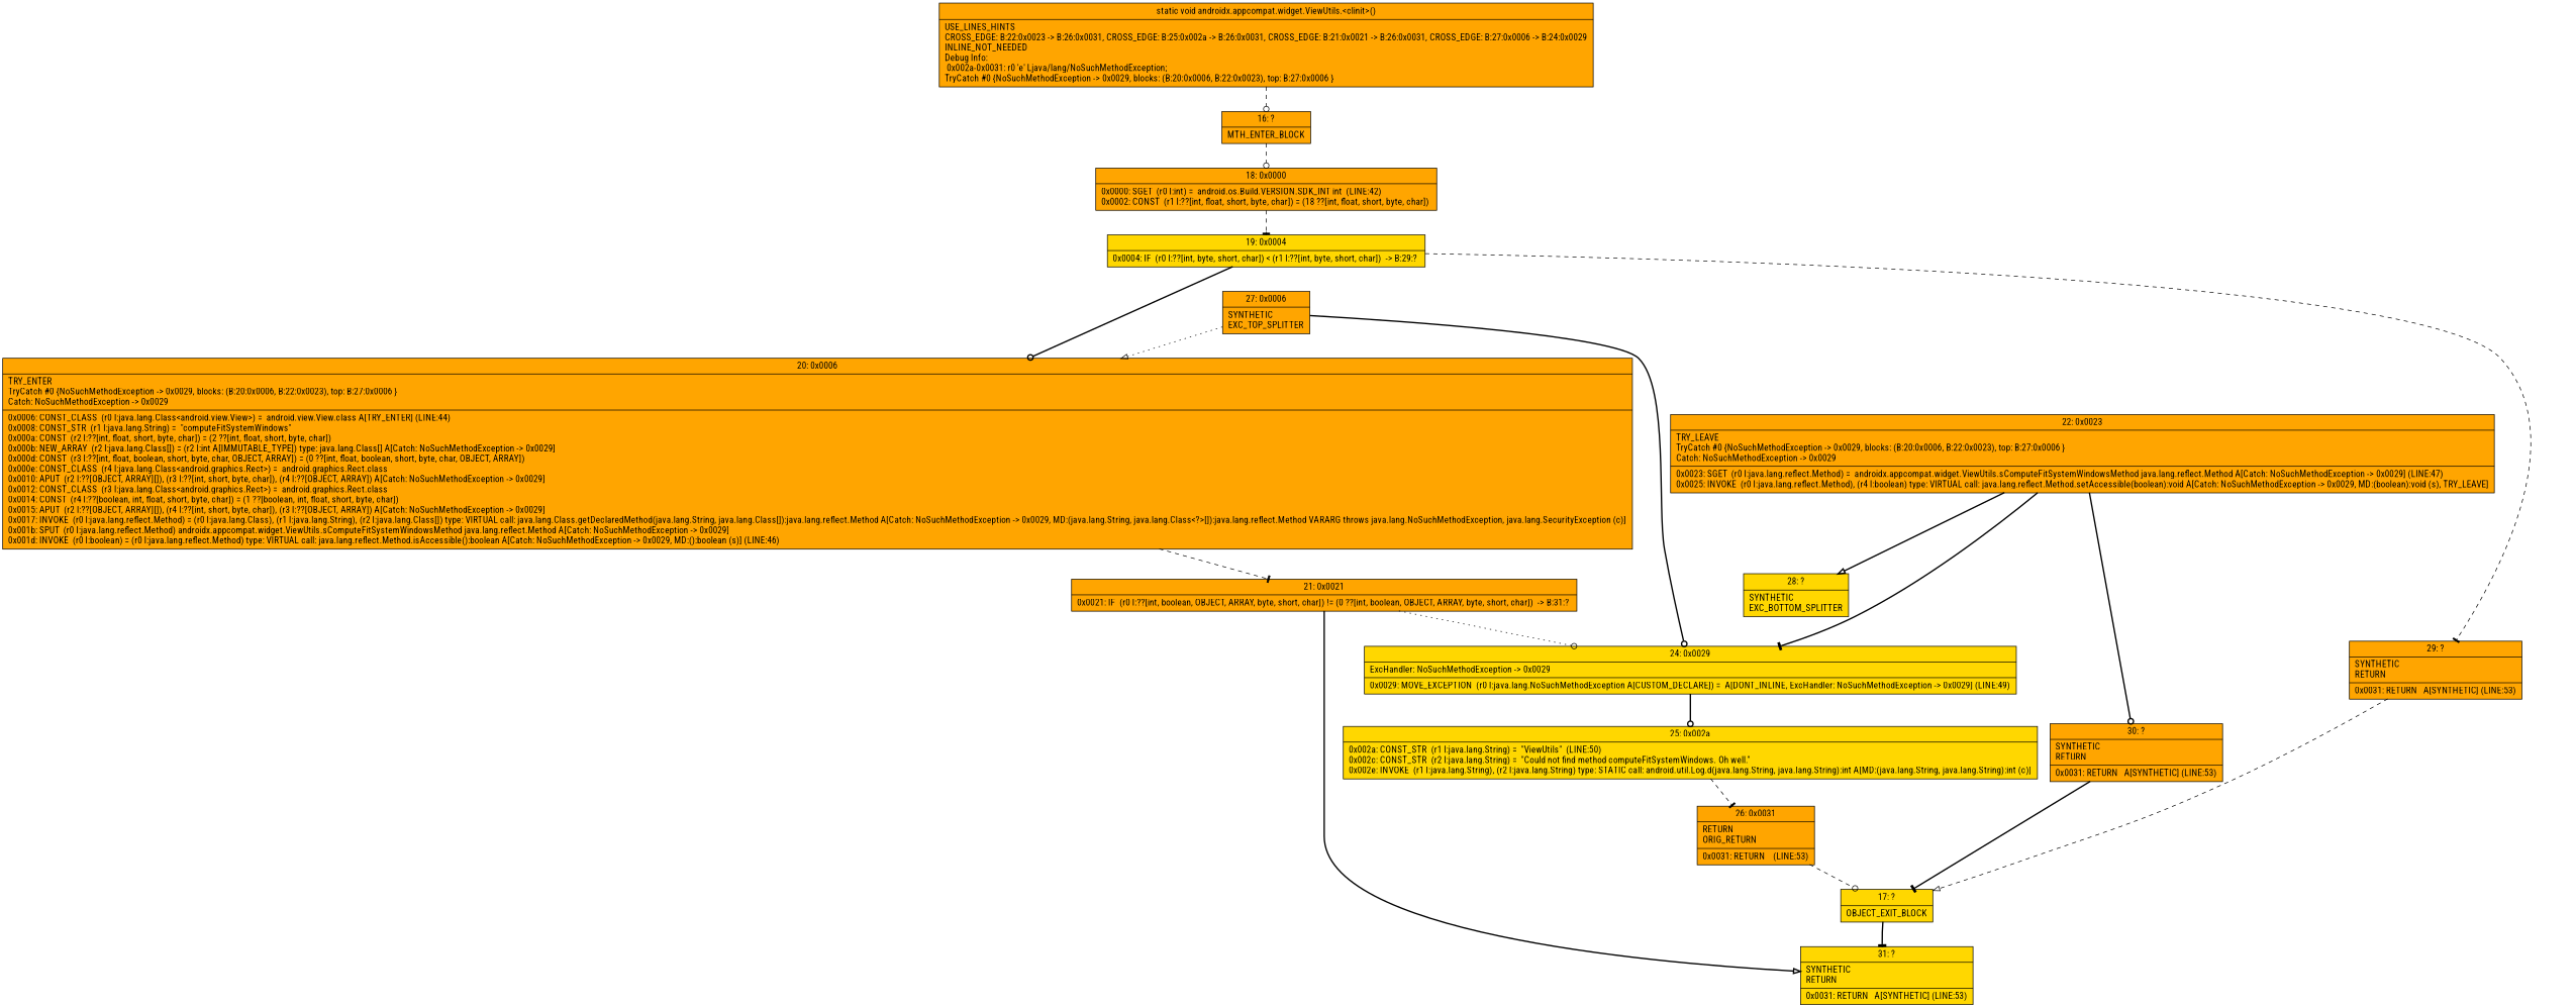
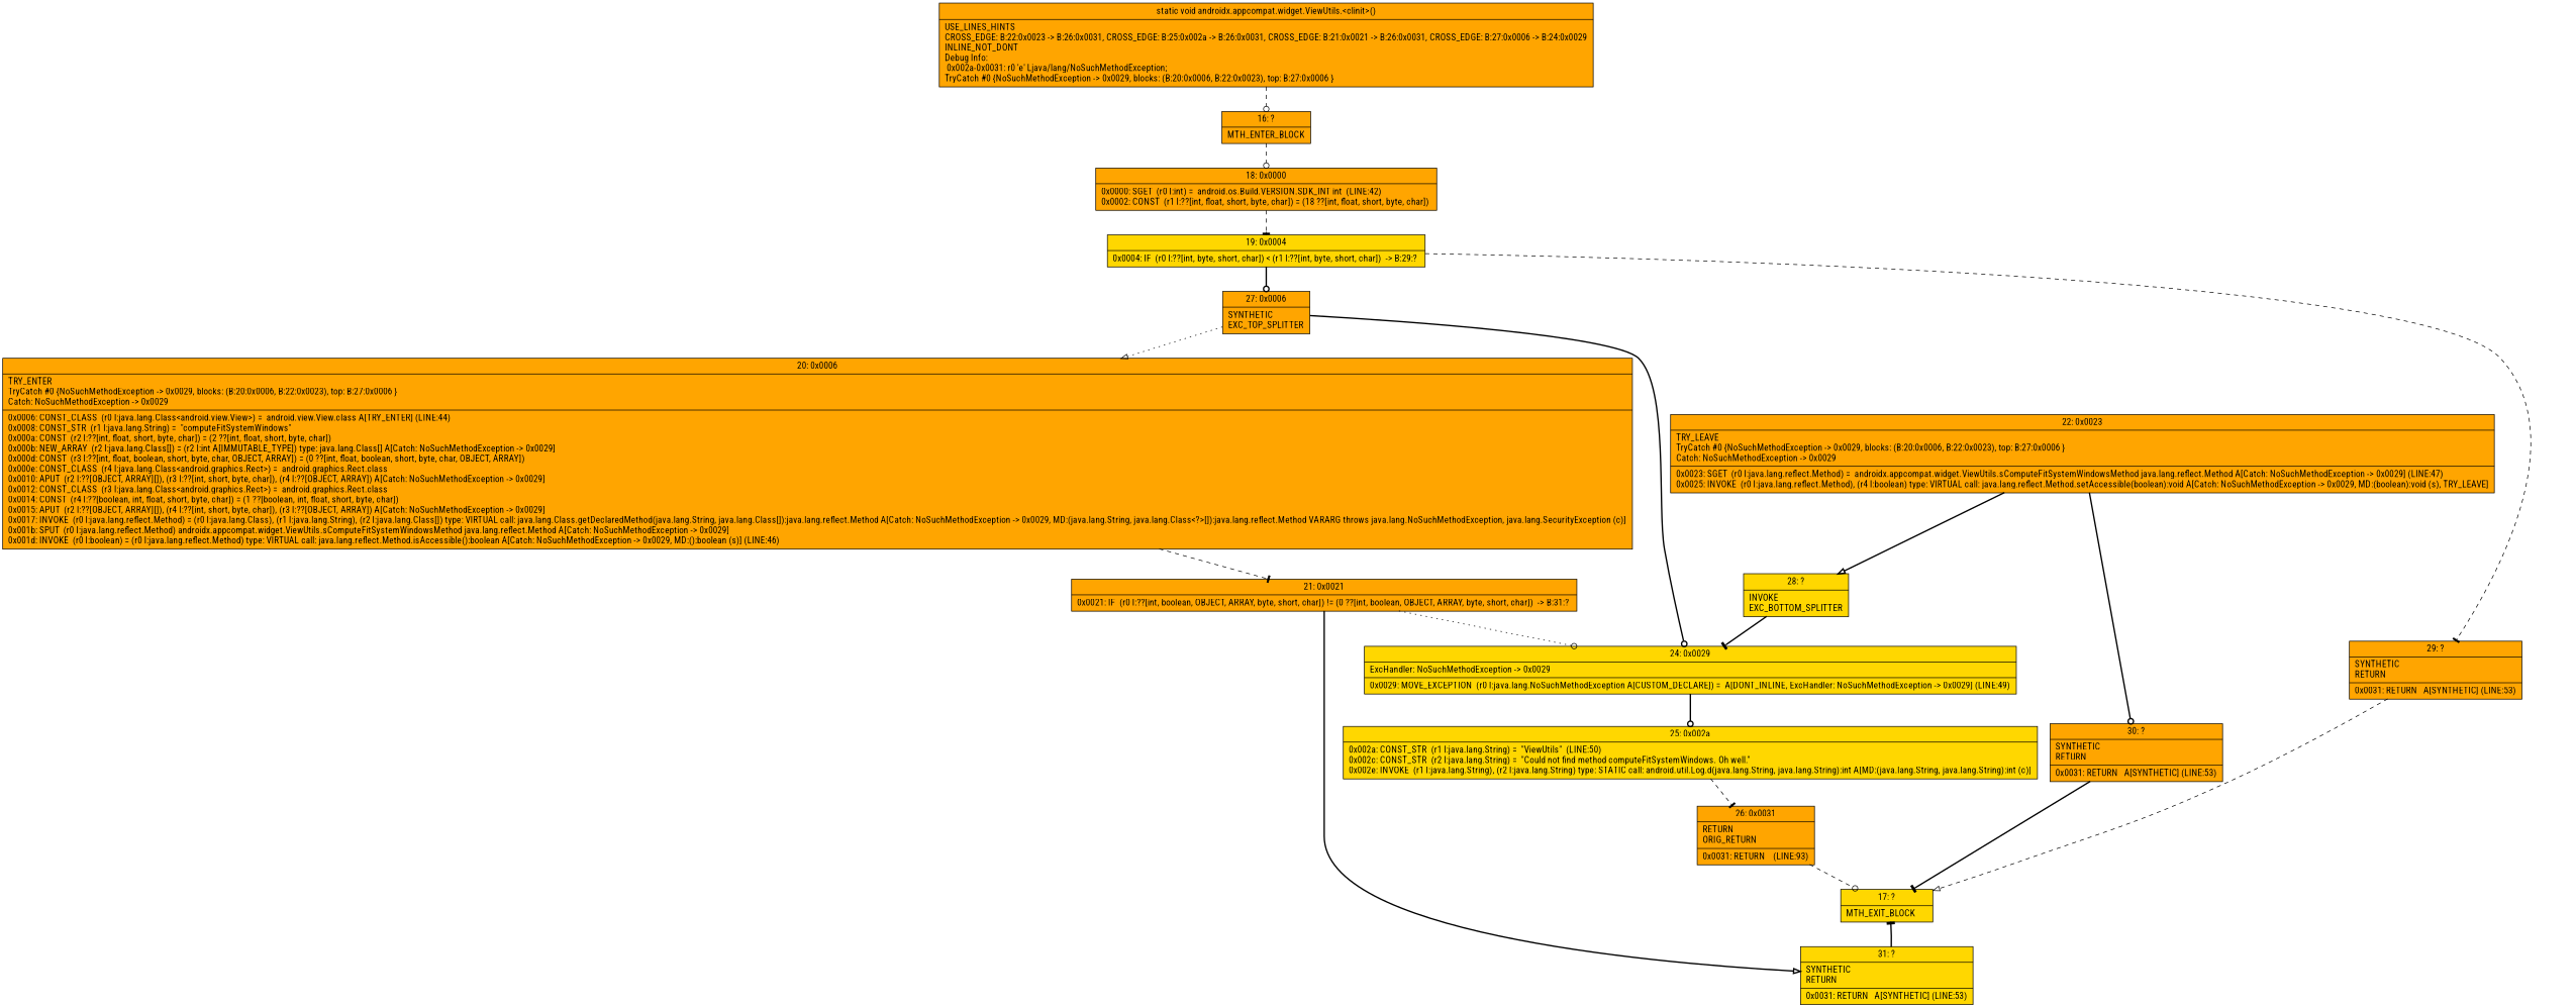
  digraph {
    fontname="Roboto Condensed"
    node [fillcolor=orange fontname="Roboto Condensed" shape=record style=filled]
    edge [arrowhead=odot fontname="Roboto Condensed" style=bold]
    n1 [label="{16\:\ ?|MTH_ENTER_BLOCK\l}"]
    n2 [label="{18\:\ 0x0000|0x0000: SGET  (r0 I:int) =  android.os.Build.VERSION.SDK_INT int  (LINE:42)\l0x0002: CONST  (r1 I:??[int, float, short, byte, char]) = (18 ??[int, float, short, byte, char]) \l}"]
    n3 [fillcolor=gold label="{19\:\ 0x0004|0x0004: IF  (r0 I:??[int, byte, short, char]) \< (r1 I:??[int, byte, short, char])  \-\> B:29:? \l}"]
    n4 [label="{27\:\ 0x0006|SYNTHETIC\lEXC_TOP_SPLITTER\l}"]
    n5 [label="{29\:\ ?|SYNTHETIC\lRETURN\l|0x0031: RETURN   A[SYNTHETIC] (LINE:53)\l}"]
    n6 [label="{20\:\ 0x0006|TRY_ENTER\lTryCatch #0 \{NoSuchMethodException \-\> 0x0029, blocks: (B:20:0x0006, B:22:0x0023), top: B:27:0x0006 \}\lCatch: NoSuchMethodException \-\> 0x0029\l|0x0006: CONST_CLASS  (r0 I:java.lang.Class\<android.view.View\>) =  android.view.View.class A[TRY_ENTER] (LINE:44)\l0x0008: CONST_STR  (r1 I:java.lang.String) =  \"computeFitSystemWindows\" \l0x000a: CONST  (r2 I:??[int, float, short, byte, char]) = (2 ??[int, float, short, byte, char]) \l0x000b: NEW_ARRAY  (r2 I:java.lang.Class[]) = (r2 I:int A[IMMUTABLE_TYPE]) type: java.lang.Class[] A[Catch: NoSuchMethodException \-\> 0x0029]\l0x000d: CONST  (r3 I:??[int, float, boolean, short, byte, char, OBJECT, ARRAY]) = (0 ??[int, float, boolean, short, byte, char, OBJECT, ARRAY]) \l0x000e: CONST_CLASS  (r4 I:java.lang.Class\<android.graphics.Rect\>) =  android.graphics.Rect.class \l0x0010: APUT  (r2 I:??[OBJECT, ARRAY][]), (r3 I:??[int, short, byte, char]), (r4 I:??[OBJECT, ARRAY]) A[Catch: NoSuchMethodException \-\> 0x0029]\l0x0012: CONST_CLASS  (r3 I:java.lang.Class\<android.graphics.Rect\>) =  android.graphics.Rect.class \l0x0014: CONST  (r4 I:??[boolean, int, float, short, byte, char]) = (1 ??[boolean, int, float, short, byte, char]) \l0x0015: APUT  (r2 I:??[OBJECT, ARRAY][]), (r4 I:??[int, short, byte, char]), (r3 I:??[OBJECT, ARRAY]) A[Catch: NoSuchMethodException \-\> 0x0029]\l0x0017: INVOKE  (r0 I:java.lang.reflect.Method) = (r0 I:java.lang.Class), (r1 I:java.lang.String), (r2 I:java.lang.Class[]) type: VIRTUAL call: java.lang.Class.getDeclaredMethod(java.lang.String, java.lang.Class[]):java.lang.reflect.Method A[Catch: NoSuchMethodException \-\> 0x0029, MD:(java.lang.String, java.lang.Class\<?\>[]):java.lang.reflect.Method VARARG throws java.lang.NoSuchMethodException, java.lang.SecurityException (c)]\l0x001b: SPUT  (r0 I:java.lang.reflect.Method) androidx.appcompat.widget.ViewUtils.sComputeFitSystemWindowsMethod java.lang.reflect.Method A[Catch: NoSuchMethodException \-\> 0x0029]\l0x001d: INVOKE  (r0 I:boolean) = (r0 I:java.lang.reflect.Method) type: VIRTUAL call: java.lang.reflect.Method.isAccessible():boolean A[Catch: NoSuchMethodException \-\> 0x0029, MD:():boolean (s)] (LINE:46)\l}"]
    n7 [fillcolor=gold label="{24\:\ 0x0029|ExcHandler: NoSuchMethodException \-\> 0x0029\l|0x0029: MOVE_EXCEPTION  (r0 I:java.lang.NoSuchMethodException A[CUSTOM_DECLARE]) =  A[DONT_INLINE, ExcHandler: NoSuchMethodException \-\> 0x0029] (LINE:49)\l}"]
-   n8 [fillcolor=gold label="{17\:\ ?|OBJECT_EXIT_BLOCK\l}"]
+   n8 [fillcolor=gold label="{17\:\ ?|MTH_EXIT_BLOCK\l}"]
    n9 [label="{21\:\ 0x0021|0x0021: IF  (r0 I:??[int, boolean, OBJECT, ARRAY, byte, short, char]) != (0 ??[int, boolean, OBJECT, ARRAY, byte, short, char])  \-\> B:31:? \l}"]
    n10 [fillcolor=gold label="{25\:\ 0x002a|0x002a: CONST_STR  (r1 I:java.lang.String) =  \"ViewUtils\"  (LINE:50)\l0x002c: CONST_STR  (r2 I:java.lang.String) =  \"Could not find method computeFitSystemWindows. Oh well.\" \l0x002e: INVOKE  (r1 I:java.lang.String), (r2 I:java.lang.String) type: STATIC call: android.util.Log.d(java.lang.String, java.lang.String):int A[MD:(java.lang.String, java.lang.String):int (c)]\l}"]
    n11 [fillcolor=gold label="{31\:\ ?|SYNTHETIC\lRETURN\l|0x0031: RETURN   A[SYNTHETIC] (LINE:53)\l}"]
    n12 [label="{22\:\ 0x0023|TRY_LEAVE\lTryCatch #0 \{NoSuchMethodException \-\> 0x0029, blocks: (B:20:0x0006, B:22:0x0023), top: B:27:0x0006 \}\lCatch: NoSuchMethodException \-\> 0x0029\l|0x0023: SGET  (r0 I:java.lang.reflect.Method) =  androidx.appcompat.widget.ViewUtils.sComputeFitSystemWindowsMethod java.lang.reflect.Method A[Catch: NoSuchMethodException \-\> 0x0029] (LINE:47)\l0x0025: INVOKE  (r0 I:java.lang.reflect.Method), (r4 I:boolean) type: VIRTUAL call: java.lang.reflect.Method.setAccessible(boolean):void A[Catch: NoSuchMethodException \-\> 0x0029, MD:(boolean):void (s), TRY_LEAVE]\l}"]
-   n13 [fillcolor=gold label="{28\:\ ?|SYNTHETIC\lEXC_BOTTOM_SPLITTER\l}"]
+   n13 [fillcolor=gold label="{28\:\ ?|INVOKE\lEXC_BOTTOM_SPLITTER\l}"]
    n14 [label="{30\:\ ?|SYNTHETIC\lRETURN\l|0x0031: RETURN   A[SYNTHETIC] (LINE:53)\l}"]
-   n15 [label="{26\:\ 0x0031|RETURN\lORIG_RETURN\l|0x0031: RETURN    (LINE:53)\l}"]
-   n16 [label="{static void androidx.appcompat.widget.ViewUtils.\<clinit\>()  | USE_LINES_HINTS\lCROSS_EDGE: B:22:0x0023 \-\> B:26:0x0031, CROSS_EDGE: B:25:0x002a \-\> B:26:0x0031, CROSS_EDGE: B:21:0x0021 \-\> B:26:0x0031, CROSS_EDGE: B:27:0x0006 \-\> B:24:0x0029\lINLINE_NOT_NEEDED\lDebug Info:\l  0x002a\-0x0031: r0 'e' Ljava\/lang\/NoSuchMethodException;\lTryCatch #0 \{NoSuchMethodException \-\> 0x0029, blocks: (B:20:0x0006, B:22:0x0023), top: B:27:0x0006 \}\l}"]
+   n15 [label="{26\:\ 0x0031|RETURN\lORIG_RETURN\l|0x0031: RETURN    (LINE:93)\l}"]
+   n16 [label="{static void androidx.appcompat.widget.ViewUtils.\<clinit\>()  | USE_LINES_HINTS\lCROSS_EDGE: B:22:0x0023 \-\> B:26:0x0031, CROSS_EDGE: B:25:0x002a \-\> B:26:0x0031, CROSS_EDGE: B:21:0x0021 \-\> B:26:0x0031, CROSS_EDGE: B:27:0x0006 \-\> B:24:0x0029\lINLINE_NOT_DONT\lDebug Info:\l  0x002a\-0x0031: r0 'e' Ljava\/lang\/NoSuchMethodException;\lTryCatch #0 \{NoSuchMethodException \-\> 0x0029, blocks: (B:20:0x0006, B:22:0x0023), top: B:27:0x0006 \}\l}"]
    n1 -> n2 [style=dashed]
    n2 -> n3 [arrowhead=tee style=dashed]
-   n3 -> n6
+   n3 -> n4
    n3 -> n5 [arrowhead=tee style=dashed]
    n4 -> n6 [arrowhead=onormal style=dotted]
    n4 -> n7
    n5 -> n8 [arrowhead=onormal style=dashed]
    n6 -> n9 [arrowhead=tee style=dashed]
    n7 -> n10
    n9 -> n7 [style=dotted]
    n9 -> n11 [arrowhead=onormal]
    n10 -> n15 [arrowhead=tee style=dashed]
-   n8 -> n11 [arrowhead=tee]
+   n11 -> n8 [arrowhead=tee]
    n12 -> n13 [arrowhead=onormal]
    n12 -> n14
-   n12 -> n7 [arrowhead=tee]
+   n13 -> n7 [arrowhead=tee]
    n14 -> n8 [arrowhead=tee]
    n15 -> n8 [style=dashed]
    n16 -> n1 [style=dashed]
  }
